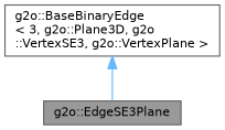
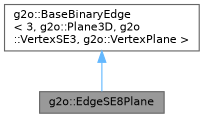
  digraph {
    node [color=gray40 fontname=Helvetica fontsize=10 shape=box style=filled]
-   n1 [fillcolor=grey60 fontcolor=black height=0.2 label="g2o::EdgeSE3Plane" width=0.4]
+   n1 [fillcolor=grey60 fontcolor=black height=0.2 label="g2o::EdgeSE8Plane" width=0.4]
    n2 [fillcolor=white height=0.2 label="g2o::BaseBinaryEdge\l\< 3, g2o::Plane3D, g2o\l::VertexSE3, g2o::VertexPlane \>" width=0.4]
    n2 -> n1 [color=steelblue1 dir=back fontname=Helvetica fontsize=10 labelfontname=Helvetica labelfontsize=10 style=solid]
  }
